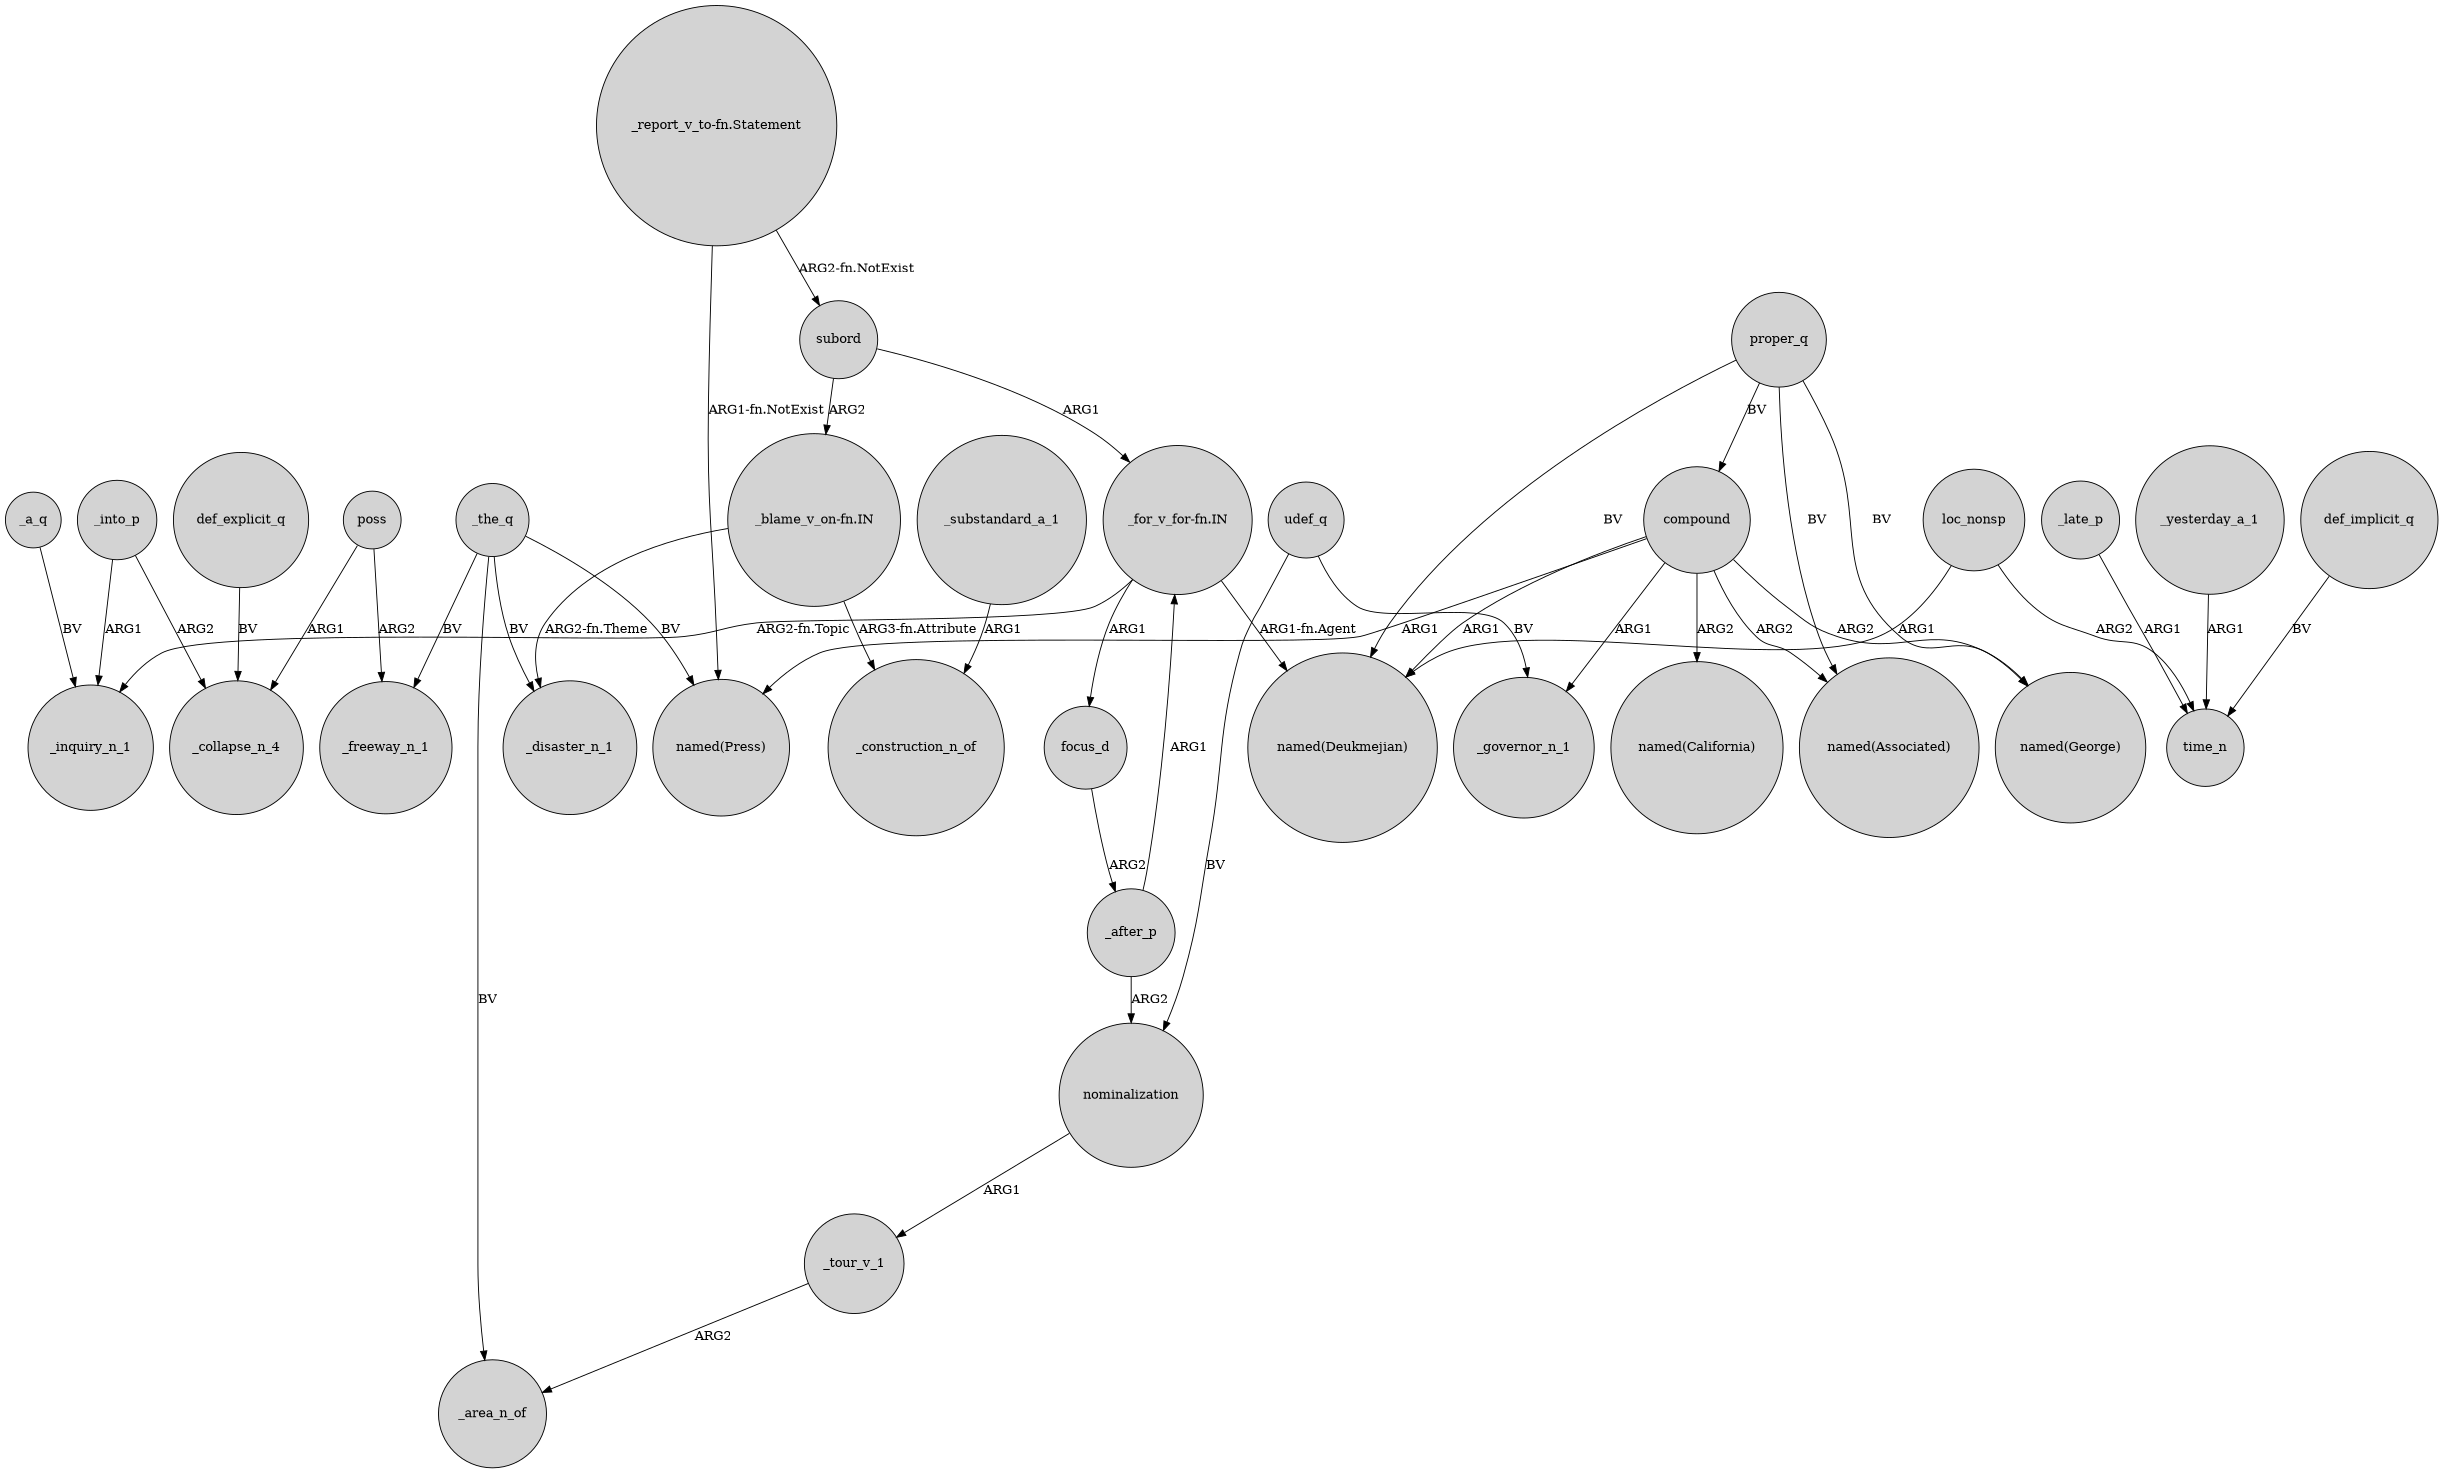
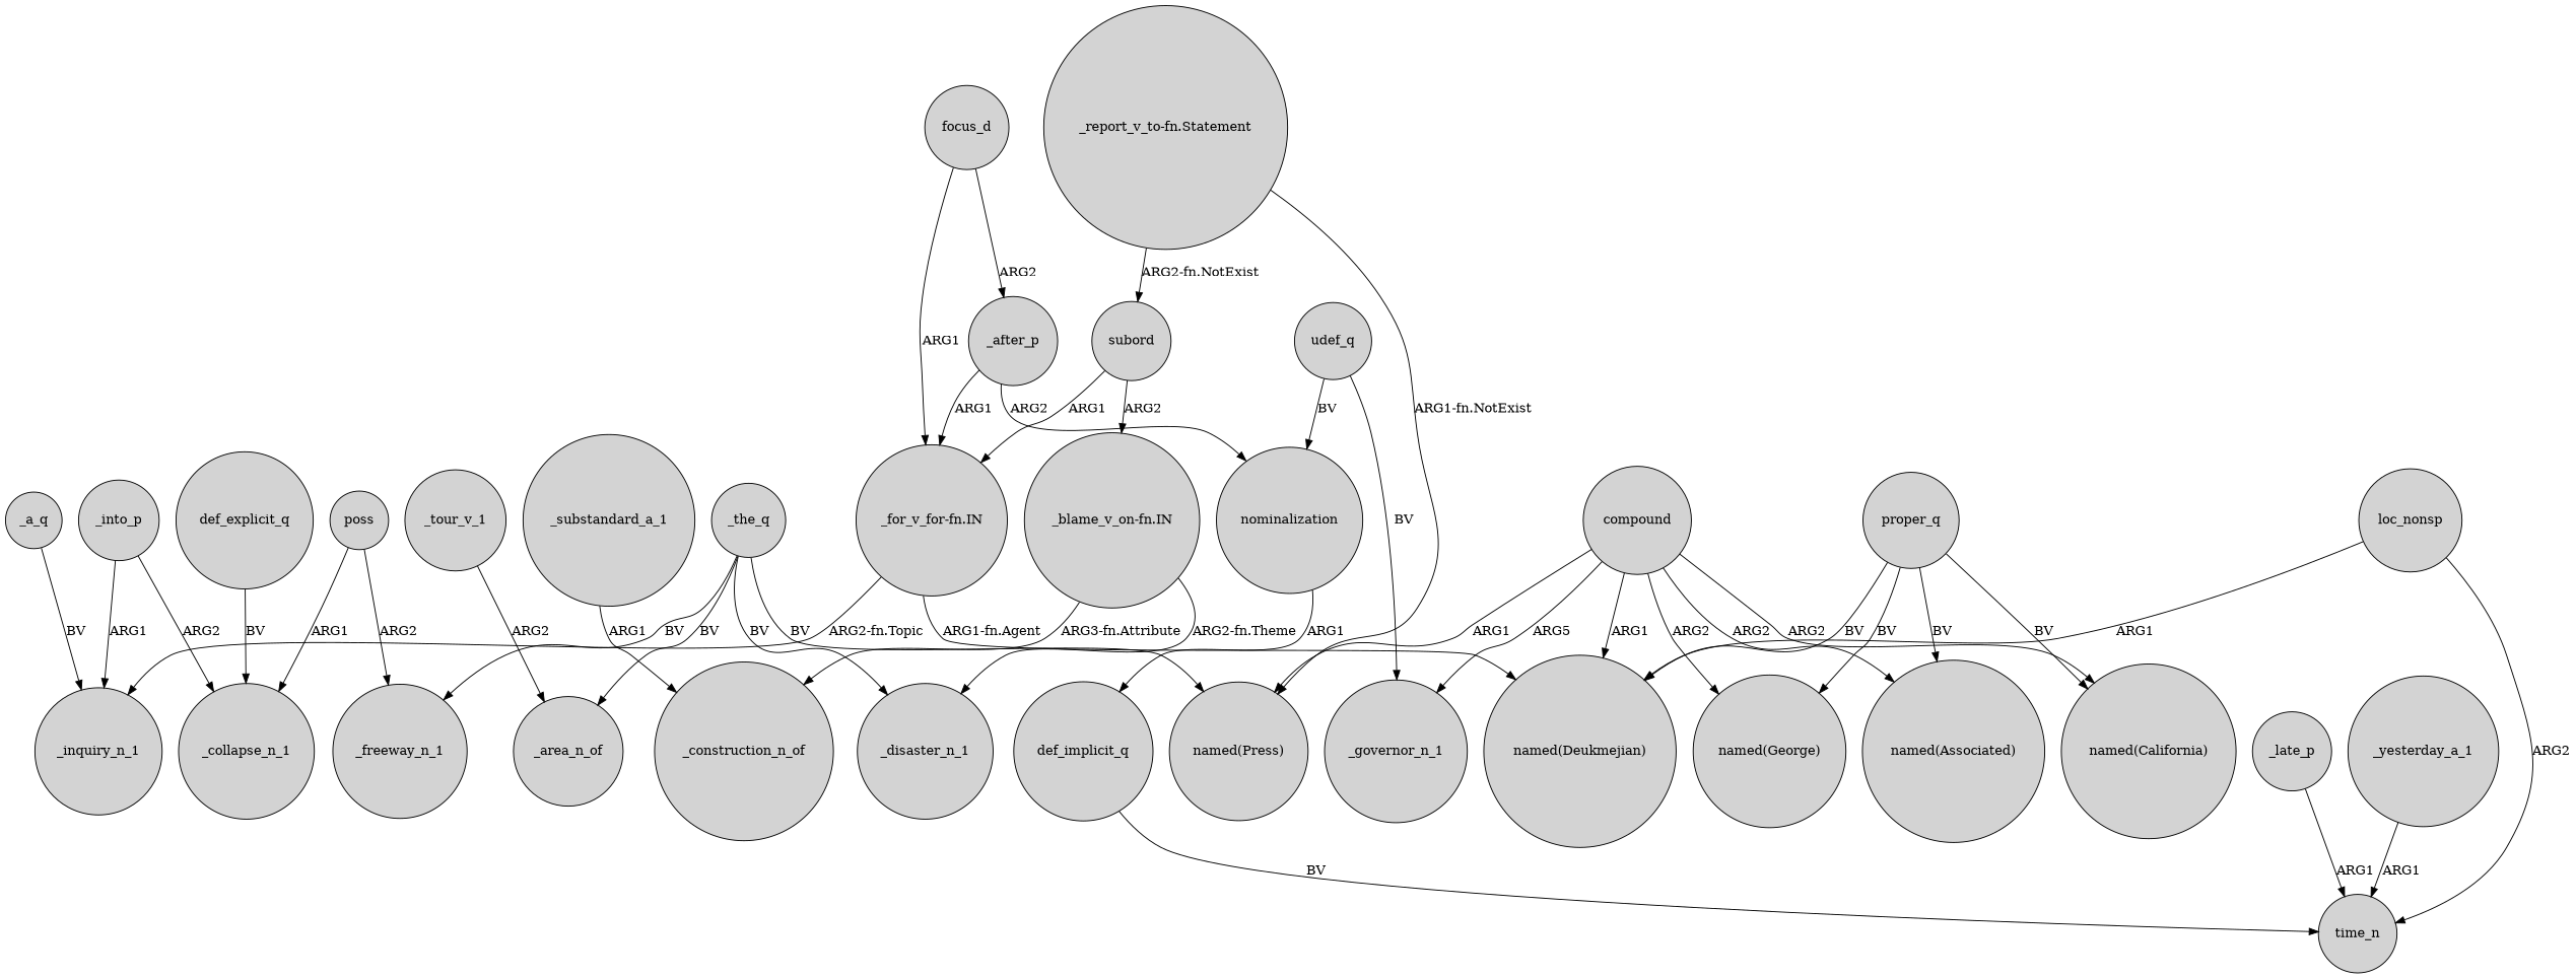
  digraph {
    node [shape=circle style=filled]
    n1 [label="_for_v_for-fn.IN"]
    _inquiry_n_1
    "named(Deukmejian)"
    _late_p
    time_n
    poss
    _freeway_n_1
-   _collapse_n_1 [label=_collapse_n_4]
+   _collapse_n_1
    "_blame_v_on-fn.IN"
    _disaster_n_1
    _construction_n_of
    focus_d
    _after_p
    "_report_v_to-fn.Statement"
    subord
    "named(Press)"
    nominalization
    _yesterday_a_1
    def_explicit_q
    _a_q
    _the_q
    _area_n_of
    _tour_v_1
    udef_q
    _governor_n_1
    proper_q
    "named(California)"
    "named(George)"
    "named(Associated)"
    compound
    loc_nonsp
    _into_p
    _substandard_a_1
    def_implicit_q
    n1 -> _inquiry_n_1 [label="ARG2-fn.Topic"]
    n1 -> "named(Deukmejian)" [label="ARG1-fn.Agent"]
    _late_p -> time_n [label=ARG1]
    poss -> _freeway_n_1 [label=ARG2]
    poss -> _collapse_n_1 [label=ARG1]
    "_blame_v_on-fn.IN" -> _disaster_n_1 [label="ARG2-fn.Theme"]
    "_blame_v_on-fn.IN" -> _construction_n_of [label="ARG3-fn.Attribute"]
-   n1 -> focus_d [label=ARG1]
+   focus_d -> n1 [label=ARG1]
    focus_d -> _after_p [label=ARG2]
    _after_p -> n1 [label=ARG1]
    _after_p -> nominalization [label=ARG2]
    "_report_v_to-fn.Statement" -> subord [label="ARG2-fn.NotExist"]
    "_report_v_to-fn.Statement" -> "named(Press)" [label="ARG1-fn.NotExist"]
    subord -> n1 [label=ARG1]
    subord -> "_blame_v_on-fn.IN" [label=ARG2]
-   nominalization -> _tour_v_1 [label=ARG1]
+   nominalization -> def_implicit_q [label=ARG1]
    _yesterday_a_1 -> time_n [label=ARG1]
    def_explicit_q -> _collapse_n_1 [label=BV]
    _a_q -> _inquiry_n_1 [label=BV]
    _the_q -> _freeway_n_1 [label=BV]
    _the_q -> _disaster_n_1 [label=BV]
    _the_q -> "named(Press)" [label=BV]
    _the_q -> _area_n_of [label=BV]
    _tour_v_1 -> _area_n_of [label=ARG2]
    udef_q -> nominalization [label=BV]
    udef_q -> _governor_n_1 [label=BV]
    proper_q -> "named(Deukmejian)" [label=BV]
-   proper_q -> compound [label=BV]
+   proper_q -> "named(California)" [label=BV]
    proper_q -> "named(George)" [label=BV]
    proper_q -> "named(Associated)" [label=BV]
    compound -> "named(Deukmejian)" [label=ARG1]
    compound -> "named(Press)" [label=ARG1]
-   compound -> _governor_n_1 [label=ARG1]
+   compound -> _governor_n_1 [label=ARG5]
    compound -> "named(California)" [label=ARG2]
    compound -> "named(George)" [label=ARG2]
    compound -> "named(Associated)" [label=ARG2]
    loc_nonsp -> "named(Deukmejian)" [label=ARG1]
    loc_nonsp -> time_n [label=ARG2]
    _into_p -> _inquiry_n_1 [label=ARG1]
    _into_p -> _collapse_n_1 [label=ARG2]
    _substandard_a_1 -> _construction_n_of [label=ARG1]
    def_implicit_q -> time_n [label=BV]
  }
